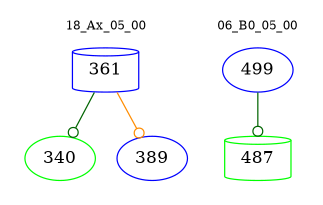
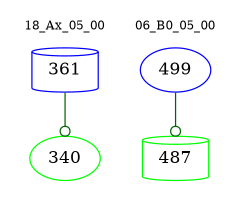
  digraph {
    node [color=blue shape=ellipse]
    edge [arrowhead=odot color=darkgreen]
    n1 [label=361 shape=cylinder]
    n2 [color=green label=340]
-   n3 [label=389]
    n4 [label=499]
    n5 [color=green label=487 shape=cylinder]
    subgraph cluster_1 {
      color=white
      fontsize=10
      label="18_Ax_05_00"
      n1
      n2
-     n3
    }
    subgraph cluster_2 {
      color=white
      fontsize=10
      label="06_B0_05_00"
      n4
      n5
    }
    n1 -> n2
-   n1 -> n3 [color=darkorange]
    n4 -> n5
  }
